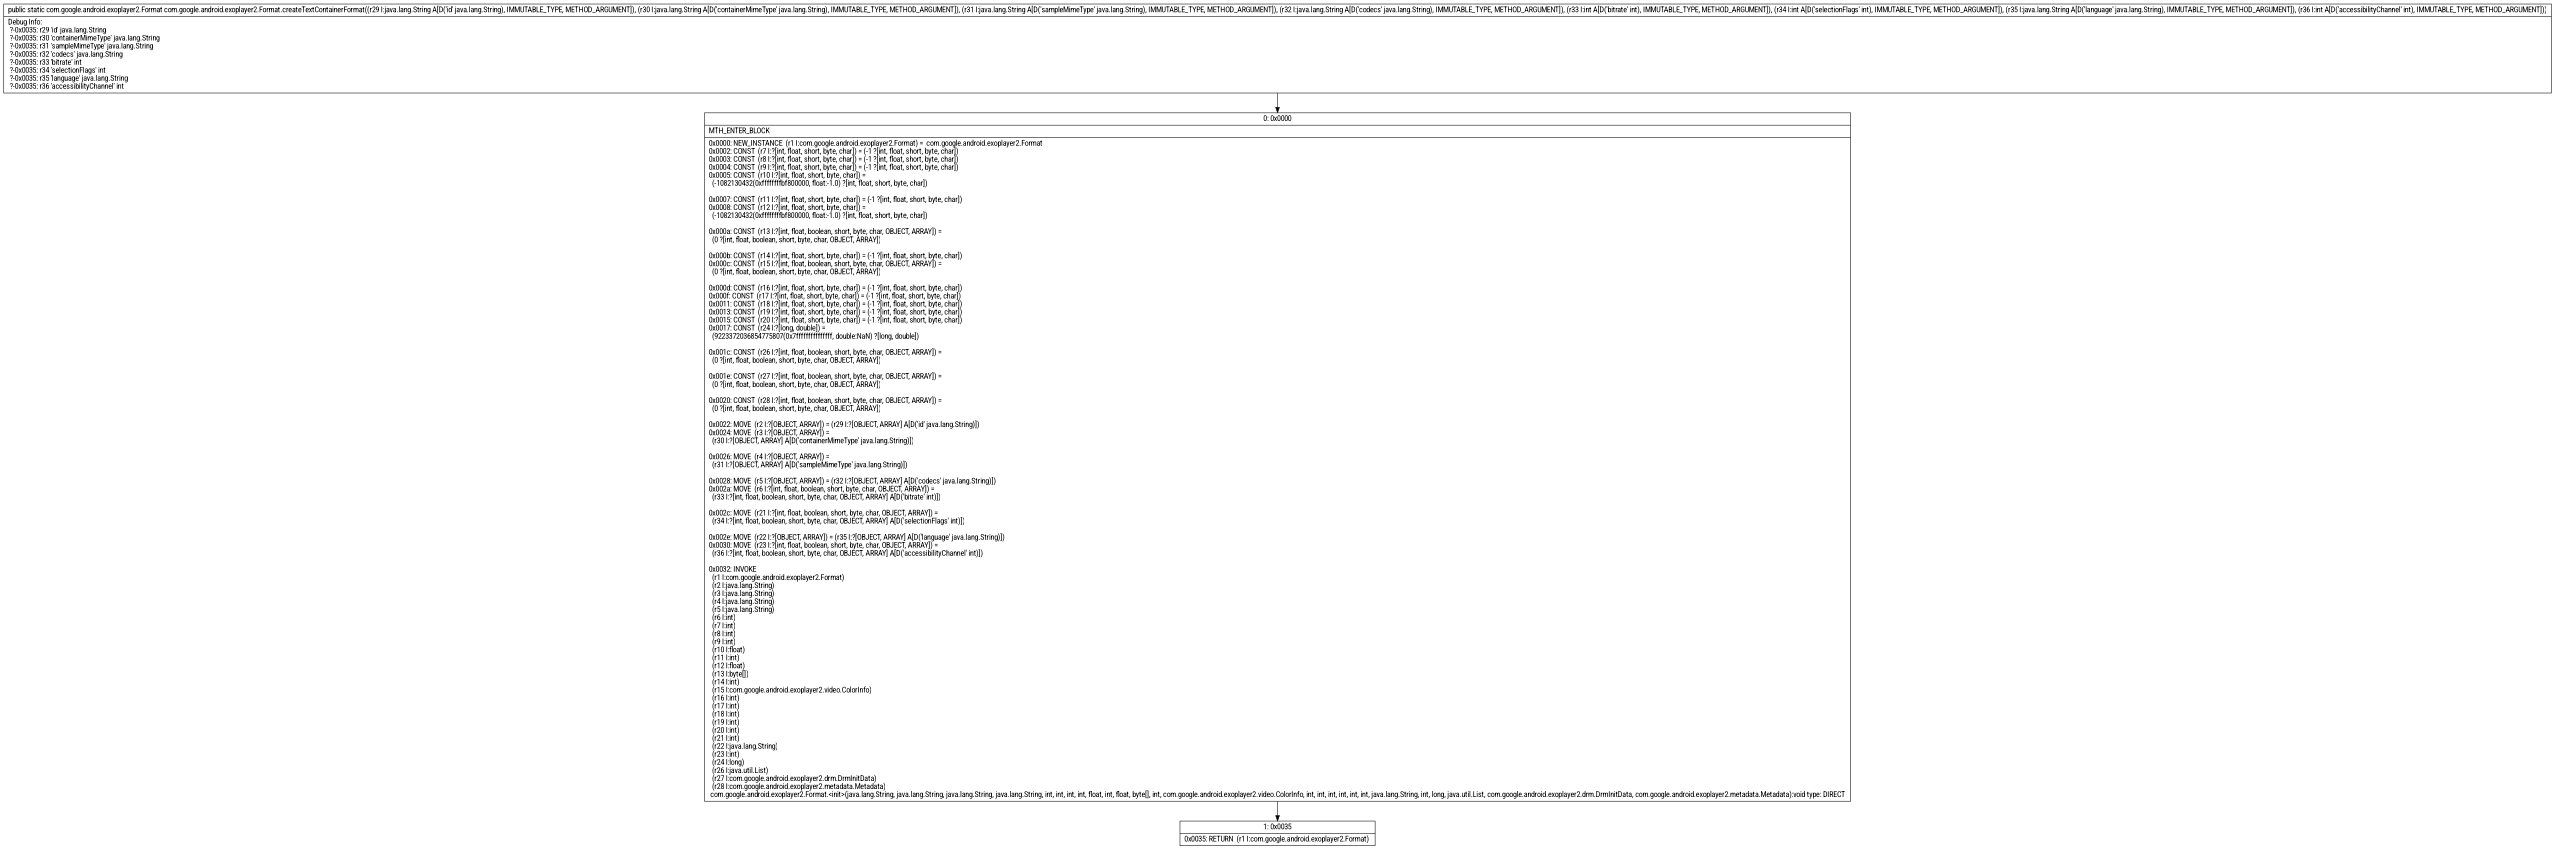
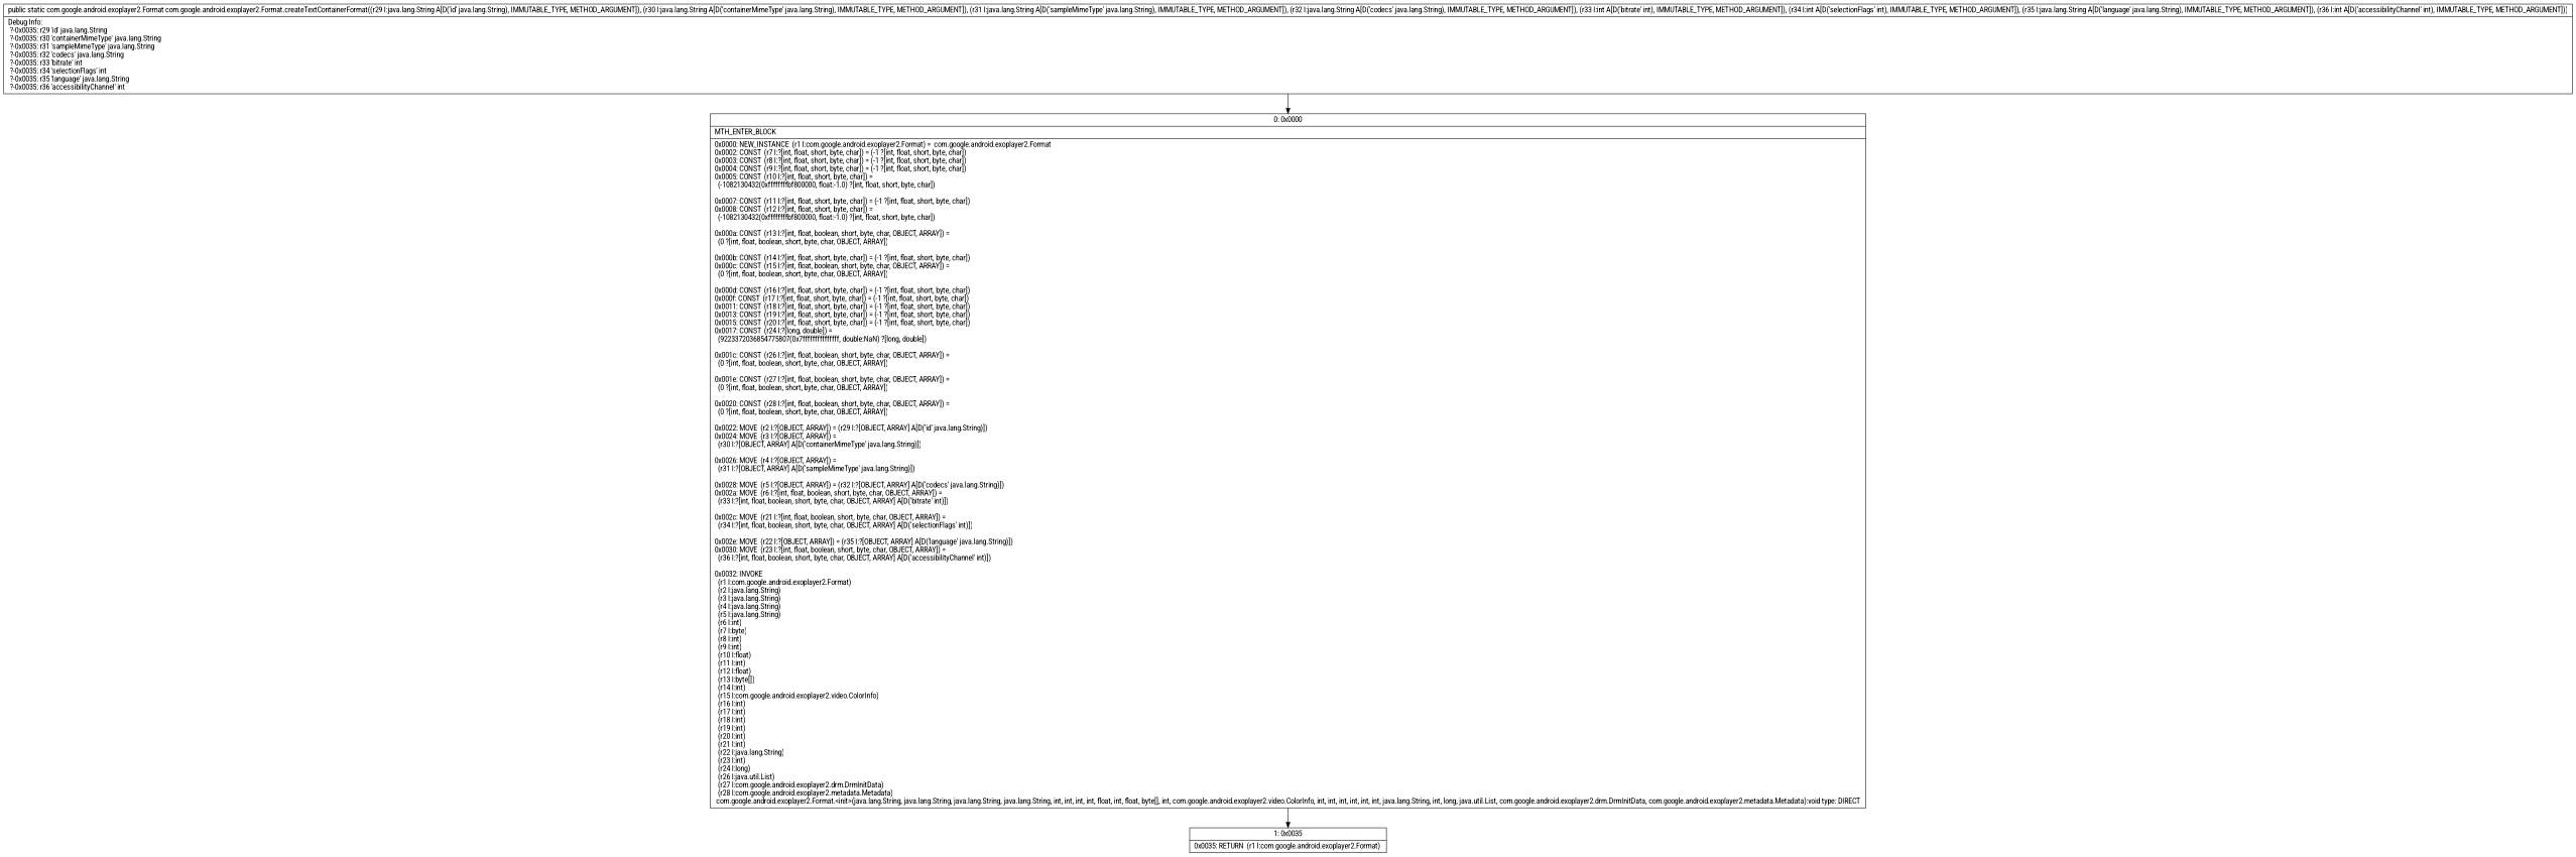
  digraph {
    fontname="Roboto Condensed"
    node [shape=record fontname="Roboto Condensed"]
    edge [fontname="Roboto Condensed"]
-   n1 [label="{0\:\ 0x0000|MTH_ENTER_BLOCK\l|0x0000: NEW_INSTANCE  (r1 I:com.google.android.exoplayer2.Format) =  com.google.android.exoplayer2.Format \l0x0002: CONST  (r7 I:?[int, float, short, byte, char]) = (\-1 ?[int, float, short, byte, char]) \l0x0003: CONST  (r8 I:?[int, float, short, byte, char]) = (\-1 ?[int, float, short, byte, char]) \l0x0004: CONST  (r9 I:?[int, float, short, byte, char]) = (\-1 ?[int, float, short, byte, char]) \l0x0005: CONST  (r10 I:?[int, float, short, byte, char]) = \l  (\-1082130432(0xffffffffbf800000, float:\-1.0) ?[int, float, short, byte, char])\l \l0x0007: CONST  (r11 I:?[int, float, short, byte, char]) = (\-1 ?[int, float, short, byte, char]) \l0x0008: CONST  (r12 I:?[int, float, short, byte, char]) = \l  (\-1082130432(0xffffffffbf800000, float:\-1.0) ?[int, float, short, byte, char])\l \l0x000a: CONST  (r13 I:?[int, float, boolean, short, byte, char, OBJECT, ARRAY]) = \l  (0 ?[int, float, boolean, short, byte, char, OBJECT, ARRAY])\l \l0x000b: CONST  (r14 I:?[int, float, short, byte, char]) = (\-1 ?[int, float, short, byte, char]) \l0x000c: CONST  (r15 I:?[int, float, boolean, short, byte, char, OBJECT, ARRAY]) = \l  (0 ?[int, float, boolean, short, byte, char, OBJECT, ARRAY])\l \l0x000d: CONST  (r16 I:?[int, float, short, byte, char]) = (\-1 ?[int, float, short, byte, char]) \l0x000f: CONST  (r17 I:?[int, float, short, byte, char]) = (\-1 ?[int, float, short, byte, char]) \l0x0011: CONST  (r18 I:?[int, float, short, byte, char]) = (\-1 ?[int, float, short, byte, char]) \l0x0013: CONST  (r19 I:?[int, float, short, byte, char]) = (\-1 ?[int, float, short, byte, char]) \l0x0015: CONST  (r20 I:?[int, float, short, byte, char]) = (\-1 ?[int, float, short, byte, char]) \l0x0017: CONST  (r24 I:?[long, double]) = \l  (9223372036854775807(0x7fffffffffffffff, double:NaN) ?[long, double])\l \l0x001c: CONST  (r26 I:?[int, float, boolean, short, byte, char, OBJECT, ARRAY]) = \l  (0 ?[int, float, boolean, short, byte, char, OBJECT, ARRAY])\l \l0x001e: CONST  (r27 I:?[int, float, boolean, short, byte, char, OBJECT, ARRAY]) = \l  (0 ?[int, float, boolean, short, byte, char, OBJECT, ARRAY])\l \l0x0020: CONST  (r28 I:?[int, float, boolean, short, byte, char, OBJECT, ARRAY]) = \l  (0 ?[int, float, boolean, short, byte, char, OBJECT, ARRAY])\l \l0x0022: MOVE  (r2 I:?[OBJECT, ARRAY]) = (r29 I:?[OBJECT, ARRAY] A[D('id' java.lang.String)]) \l0x0024: MOVE  (r3 I:?[OBJECT, ARRAY]) = \l  (r30 I:?[OBJECT, ARRAY] A[D('containerMimeType' java.lang.String)])\l \l0x0026: MOVE  (r4 I:?[OBJECT, ARRAY]) = \l  (r31 I:?[OBJECT, ARRAY] A[D('sampleMimeType' java.lang.String)])\l \l0x0028: MOVE  (r5 I:?[OBJECT, ARRAY]) = (r32 I:?[OBJECT, ARRAY] A[D('codecs' java.lang.String)]) \l0x002a: MOVE  (r6 I:?[int, float, boolean, short, byte, char, OBJECT, ARRAY]) = \l  (r33 I:?[int, float, boolean, short, byte, char, OBJECT, ARRAY] A[D('bitrate' int)])\l \l0x002c: MOVE  (r21 I:?[int, float, boolean, short, byte, char, OBJECT, ARRAY]) = \l  (r34 I:?[int, float, boolean, short, byte, char, OBJECT, ARRAY] A[D('selectionFlags' int)])\l \l0x002e: MOVE  (r22 I:?[OBJECT, ARRAY]) = (r35 I:?[OBJECT, ARRAY] A[D('language' java.lang.String)]) \l0x0030: MOVE  (r23 I:?[int, float, boolean, short, byte, char, OBJECT, ARRAY]) = \l  (r36 I:?[int, float, boolean, short, byte, char, OBJECT, ARRAY] A[D('accessibilityChannel' int)])\l \l0x0032: INVOKE  \l  (r1 I:com.google.android.exoplayer2.Format)\l  (r2 I:java.lang.String)\l  (r3 I:java.lang.String)\l  (r4 I:java.lang.String)\l  (r5 I:java.lang.String)\l  (r6 I:int)\l  (r7 I:int)\l  (r8 I:int)\l  (r9 I:int)\l  (r10 I:float)\l  (r11 I:int)\l  (r12 I:float)\l  (r13 I:byte[])\l  (r14 I:int)\l  (r15 I:com.google.android.exoplayer2.video.ColorInfo)\l  (r16 I:int)\l  (r17 I:int)\l  (r18 I:int)\l  (r19 I:int)\l  (r20 I:int)\l  (r21 I:int)\l  (r22 I:java.lang.String)\l  (r23 I:int)\l  (r24 I:long)\l  (r26 I:java.util.List)\l  (r27 I:com.google.android.exoplayer2.drm.DrmInitData)\l  (r28 I:com.google.android.exoplayer2.metadata.Metadata)\l com.google.android.exoplayer2.Format.\<init\>(java.lang.String, java.lang.String, java.lang.String, java.lang.String, int, int, int, int, float, int, float, byte[], int, com.google.android.exoplayer2.video.ColorInfo, int, int, int, int, int, int, java.lang.String, int, long, java.util.List, com.google.android.exoplayer2.drm.DrmInitData, com.google.android.exoplayer2.metadata.Metadata):void type: DIRECT \l}"]
+   n1 [label="{0\:\ 0x0000|MTH_ENTER_BLOCK\l|0x0000: NEW_INSTANCE  (r1 I:com.google.android.exoplayer2.Format) =  com.google.android.exoplayer2.Format \l0x0002: CONST  (r7 I:?[int, float, short, byte, char]) = (\-1 ?[int, float, short, byte, char]) \l0x0003: CONST  (r8 I:?[int, float, short, byte, char]) = (\-1 ?[int, float, short, byte, char]) \l0x0004: CONST  (r9 I:?[int, float, short, byte, char]) = (\-1 ?[int, float, short, byte, char]) \l0x0005: CONST  (r10 I:?[int, float, short, byte, char]) = \l  (\-1082130432(0xffffffffbf800000, float:\-1.0) ?[int, float, short, byte, char])\l \l0x0007: CONST  (r11 I:?[int, float, short, byte, char]) = (\-1 ?[int, float, short, byte, char]) \l0x0008: CONST  (r12 I:?[int, float, short, byte, char]) = \l  (\-1082130432(0xffffffffbf800000, float:\-1.0) ?[int, float, short, byte, char])\l \l0x000a: CONST  (r13 I:?[int, float, boolean, short, byte, char, OBJECT, ARRAY]) = \l  (0 ?[int, float, boolean, short, byte, char, OBJECT, ARRAY])\l \l0x000b: CONST  (r14 I:?[int, float, short, byte, char]) = (\-1 ?[int, float, short, byte, char]) \l0x000c: CONST  (r15 I:?[int, float, boolean, short, byte, char, OBJECT, ARRAY]) = \l  (0 ?[int, float, boolean, short, byte, char, OBJECT, ARRAY])\l \l0x000d: CONST  (r16 I:?[int, float, short, byte, char]) = (\-1 ?[int, float, short, byte, char]) \l0x000f: CONST  (r17 I:?[int, float, short, byte, char]) = (\-1 ?[int, float, short, byte, char]) \l0x0011: CONST  (r18 I:?[int, float, short, byte, char]) = (\-1 ?[int, float, short, byte, char]) \l0x0013: CONST  (r19 I:?[int, float, short, byte, char]) = (\-1 ?[int, float, short, byte, char]) \l0x0015: CONST  (r20 I:?[int, float, short, byte, char]) = (\-1 ?[int, float, short, byte, char]) \l0x0017: CONST  (r24 I:?[long, double]) = \l  (9223372036854775807(0x7fffffffffffffff, double:NaN) ?[long, double])\l \l0x001c: CONST  (r26 I:?[int, float, boolean, short, byte, char, OBJECT, ARRAY]) = \l  (0 ?[int, float, boolean, short, byte, char, OBJECT, ARRAY])\l \l0x001e: CONST  (r27 I:?[int, float, boolean, short, byte, char, OBJECT, ARRAY]) = \l  (0 ?[int, float, boolean, short, byte, char, OBJECT, ARRAY])\l \l0x0020: CONST  (r28 I:?[int, float, boolean, short, byte, char, OBJECT, ARRAY]) = \l  (0 ?[int, float, boolean, short, byte, char, OBJECT, ARRAY])\l \l0x0022: MOVE  (r2 I:?[OBJECT, ARRAY]) = (r29 I:?[OBJECT, ARRAY] A[D('id' java.lang.String)]) \l0x0024: MOVE  (r3 I:?[OBJECT, ARRAY]) = \l  (r30 I:?[OBJECT, ARRAY] A[D('containerMimeType' java.lang.String)])\l \l0x0026: MOVE  (r4 I:?[OBJECT, ARRAY]) = \l  (r31 I:?[OBJECT, ARRAY] A[D('sampleMimeType' java.lang.String)])\l \l0x0028: MOVE  (r5 I:?[OBJECT, ARRAY]) = (r32 I:?[OBJECT, ARRAY] A[D('codecs' java.lang.String)]) \l0x002a: MOVE  (r6 I:?[int, float, boolean, short, byte, char, OBJECT, ARRAY]) = \l  (r33 I:?[int, float, boolean, short, byte, char, OBJECT, ARRAY] A[D('bitrate' int)])\l \l0x002c: MOVE  (r21 I:?[int, float, boolean, short, byte, char, OBJECT, ARRAY]) = \l  (r34 I:?[int, float, boolean, short, byte, char, OBJECT, ARRAY] A[D('selectionFlags' int)])\l \l0x002e: MOVE  (r22 I:?[OBJECT, ARRAY]) = (r35 I:?[OBJECT, ARRAY] A[D('language' java.lang.String)]) \l0x0030: MOVE  (r23 I:?[int, float, boolean, short, byte, char, OBJECT, ARRAY]) = \l  (r36 I:?[int, float, boolean, short, byte, char, OBJECT, ARRAY] A[D('accessibilityChannel' int)])\l \l0x0032: INVOKE  \l  (r1 I:com.google.android.exoplayer2.Format)\l  (r2 I:java.lang.String)\l  (r3 I:java.lang.String)\l  (r4 I:java.lang.String)\l  (r5 I:java.lang.String)\l  (r6 I:int)\l  (r7 I:byte)\l  (r8 I:int)\l  (r9 I:int)\l  (r10 I:float)\l  (r11 I:int)\l  (r12 I:float)\l  (r13 I:byte[])\l  (r14 I:int)\l  (r15 I:com.google.android.exoplayer2.video.ColorInfo)\l  (r16 I:int)\l  (r17 I:int)\l  (r18 I:int)\l  (r19 I:int)\l  (r20 I:int)\l  (r21 I:int)\l  (r22 I:java.lang.String)\l  (r23 I:int)\l  (r24 I:long)\l  (r26 I:java.util.List)\l  (r27 I:com.google.android.exoplayer2.drm.DrmInitData)\l  (r28 I:com.google.android.exoplayer2.metadata.Metadata)\l com.google.android.exoplayer2.Format.\<init\>(java.lang.String, java.lang.String, java.lang.String, java.lang.String, int, int, int, int, float, int, float, byte[], int, com.google.android.exoplayer2.video.ColorInfo, int, int, int, int, int, int, java.lang.String, int, long, java.util.List, com.google.android.exoplayer2.drm.DrmInitData, com.google.android.exoplayer2.metadata.Metadata):void type: DIRECT \l}"]
    n2 [label="{1\:\ 0x0035|0x0035: RETURN  (r1 I:com.google.android.exoplayer2.Format) \l}"]
    n3 [label="{public static com.google.android.exoplayer2.Format com.google.android.exoplayer2.Format.createTextContainerFormat((r29 I:java.lang.String A[D('id' java.lang.String), IMMUTABLE_TYPE, METHOD_ARGUMENT]), (r30 I:java.lang.String A[D('containerMimeType' java.lang.String), IMMUTABLE_TYPE, METHOD_ARGUMENT]), (r31 I:java.lang.String A[D('sampleMimeType' java.lang.String), IMMUTABLE_TYPE, METHOD_ARGUMENT]), (r32 I:java.lang.String A[D('codecs' java.lang.String), IMMUTABLE_TYPE, METHOD_ARGUMENT]), (r33 I:int A[D('bitrate' int), IMMUTABLE_TYPE, METHOD_ARGUMENT]), (r34 I:int A[D('selectionFlags' int), IMMUTABLE_TYPE, METHOD_ARGUMENT]), (r35 I:java.lang.String A[D('language' java.lang.String), IMMUTABLE_TYPE, METHOD_ARGUMENT]), (r36 I:int A[D('accessibilityChannel' int), IMMUTABLE_TYPE, METHOD_ARGUMENT]))  | Debug Info:\l  ?\-0x0035: r29 'id' java.lang.String\l  ?\-0x0035: r30 'containerMimeType' java.lang.String\l  ?\-0x0035: r31 'sampleMimeType' java.lang.String\l  ?\-0x0035: r32 'codecs' java.lang.String\l  ?\-0x0035: r33 'bitrate' int\l  ?\-0x0035: r34 'selectionFlags' int\l  ?\-0x0035: r35 'language' java.lang.String\l  ?\-0x0035: r36 'accessibilityChannel' int\l}"]
    n1 -> n2
    n3 -> n1
  }
